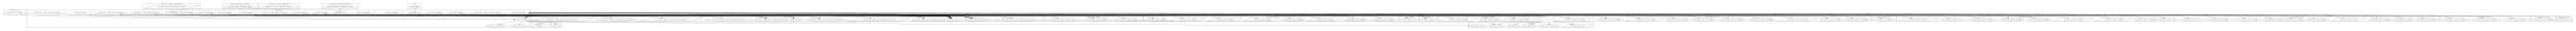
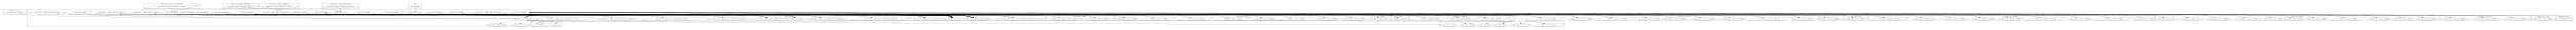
  digraph {
    fontname="Liberation Mono"
    node [fontname="Liberation Mono" shape=ellipse]
    edge [arrowhead=dot fontname="Liberation Mono"]
    "Mojolicious::Routes::BEGIN@6"
    "Mojolicious::Routes::BEGIN@9" [shape=box]
    "Mojolicious::Routes::BEGIN@10"
    "Mojolicious::Routes::hide"
    "Mojolicious::Routes::new" [shape=hexagon]
    "Mojolicious::Routes::BEGIN@2" [shape=parallelogram]
    "Mojolicious::Routes::BEGIN@4"
    "Mojolicious::Routes::BEGIN@11" [shape=box]
    "Mojolicious::Routes::BEGIN@5" [shape=box]
    "Mojolicious::Routes::BEGIN@7" [shape=hexagon]
    "Mojolicious::Routes::BEGIN@8" [shape=hexagon]
    "Mojo::Command::start"
    "Mojolicious::Plugin::DefaultHelpers::register" [shape=parallelogram]
    "Mojolicious::Renderer::BEGIN@6"
    "Mojolicious::Renderer::new" [shape=hexagon]
    "Mojolicious::Renderer::BEGIN@5"
    "Mojolicious::Renderer::BEGIN@8" [shape=hexagon]
    "Mojolicious::Renderer::add_helper" [shape=parallelogram]
    "Mojolicious::Renderer::BEGIN@4" [shape=box]
    "Mojolicious::Renderer::BEGIN@7" [shape=parallelogram]
+   "Mojolicious::Renderer::BEGIN@9"
    n22 [label="Mojolicious::Renderer::DESTROY@2" shape=parallelogram]
    "Mojo::EventEmitter::on" [shape=box]
    "Mojolicious::Types::BEGIN@2"
    "Exporter::import" [shape=hexagon]
    "Mojolicious::Plugin::PoweredBy::register"
    "Mojolicious::Plugin::TagHelpers::register" [shape=hexagon]
    "Mojo::Home::mojo_lib_dir" [shape=parallelogram]
    "Mojo::Home::new"
    "Mojo::Home::rel_file"
    "Mojo::Home::parse"
    "Mojo::Home::rel_dir"
    "Mojo::Home::slurp_rel_file"
    "Mojolicious::Plugin::RequestTimer::register"
    "Mojolicious::Commands::BEGIN@5" [shape=parallelogram]
    "Mojolicious::Commands::BEGIN@2" [shape=box]
    "Mojolicious::Commands::BEGIN@23" [shape=parallelogram]
    "Mojo::Base::__ANON__[(eval 177)[Mojo/Base.pm:98]:8]" [shape=parallelogram]
    "Mojo::Base::__ANON__[(eval 140)[Mojo/Base.pm:98]:8]" [shape=parallelogram]
    "Mojo::Base::__ANON__[Mojo/Base.pm:41]"
    "Mojo::Base::__ANON__[(eval 119)[Mojo/Base.pm:98]:8]" [shape=hexagon]
    "Mojo::Base::new"
    "Mojo::Base::__ANON__[(eval 180)[Mojo/Base.pm:98]:8]" [shape=hexagon]
    "Mojo::Base::import" [shape=box]
    "Mojo::Base::__ANON__[(eval 159)[Mojo/Base.pm:98]:7]"
    "Mojo::Base::__ANON__[(eval 179)[Mojo/Base.pm:98]:8]" [shape=box]
    "Mojo::Base::__ANON__[(eval 183)[Mojo/Base.pm:98]:8]"
    "Mojo::Base::__ANON__[(eval 142)[Mojo/Base.pm:98]:8]" [shape=parallelogram]
    "Mojo::Base::__ANON__[(eval 178)[Mojo/Base.pm:98]:8]" [shape=box]
    "main::RUNTIME"
    "Mojolicious::Lite::import"
    "Mojolicious::Static::BEGIN@6"
    "Mojolicious::Static::BEGIN@10" [shape=hexagon]
    "Mojolicious::Static::BEGIN@8"
    "Mojolicious::Static::BEGIN@4" [shape=parallelogram]
    "Mojolicious::Static::BEGIN@5"
    "Mojolicious::Static::BEGIN@2" [shape=parallelogram]
    "Mojolicious::Static::BEGIN@7" [shape=parallelogram]
    "Mojolicious::Static::BEGIN@9" [shape=parallelogram]
    n60 [label="Exporter::Sessions::BEGIN@4" shape=hexagon]
    "Mojolicious::Sessions::BEGIN@5" [shape=hexagon]
    "Mojolicious::Sessions::BEGIN@2" [shape=hexagon]
    "UNIVERSAL::can" [shape=parallelogram]
    "Mojo::new"
    "Mojolicious::Controller::BEGIN@2" [shape=parallelogram]
    "Mojolicious::Controller::BEGIN@5"
    "Mojolicious::Controller::BEGIN@8" [shape=parallelogram]
    "Mojolicious::Controller::BEGIN@10"
    "Mojolicious::Controller::BEGIN@4" [shape=box]
    "Mojolicious::Controller::BEGIN@12" [shape=parallelogram]
    "Mojolicious::Controller::BEGIN@9"
    "Mojolicious::Controller::BEGIN@11"
    "Mojolicious::Controller::BEGIN@7"
    "Mojolicious::Controller::BEGIN@6" [shape=box]
-   "Mojolicious::Plugins::BEGIN@2" [shape=hexagon]
    "Mojolicious::Plugins::BEGIN@4" [shape=hexagon]
    "Mojolicious::Plugins::register_plugin" [shape=hexagon]
    "Mojo::Asset::File::DESTROY"
    "Mojolicious::plugin" [shape=parallelogram]
    "Mojolicious::BEGIN@11" [shape=parallelogram]
    "Mojolicious::CORE:ftewrite"
    "Mojolicious::BEGIN@2" [shape=box]
    "Mojolicious::start"
    "Mojolicious::BEGIN@4"
    "Mojolicious::__ANON__[Mojolicious.pm:18]"
    "Mojolicious::BEGIN@5" [shape=parallelogram]
    "Mojolicious::BEGIN@6" [shape=hexagon]
    "Mojolicious::helper" [shape=box]
    "Mojolicious::__ANON__[Mojolicious.pm:20]" [shape=hexagon]
    "Mojolicious::__ANON__[Mojolicious.pm:19]" [shape=box]
    "Mojolicious::BEGIN@10" [shape=parallelogram]
    "Mojolicious::__ANON__[Mojolicious.pm:17]" [shape=hexagon]
    "Mojolicious::BEGIN@8" [shape=hexagon]
    "Mojolicious::__ANON__[Mojolicious.pm:31]"
    "Mojolicious::new"
    "Mojolicious::BEGIN@12" [shape=hexagon]
    "Mojolicious::hook" [shape=hexagon]
    "Mojolicious::BEGIN@13" [shape=hexagon]
    "Mojolicious::BEGIN@9" [shape=hexagon]
    "Mojolicious::BEGIN@7" [shape=box]
    "Mojolicious::startup" [shape=hexagon]
    subgraph cluster_1 {
      label="Mojolicious::Routes"
      "Mojolicious::Routes::BEGIN@6"
      "Mojolicious::Routes::BEGIN@9"
      "Mojolicious::Routes::BEGIN@10"
      "Mojolicious::Routes::hide"
      "Mojolicious::Routes::new"
      "Mojolicious::Routes::BEGIN@2"
      "Mojolicious::Routes::BEGIN@4"
      "Mojolicious::Routes::BEGIN@11"
      "Mojolicious::Routes::BEGIN@5"
      "Mojolicious::Routes::BEGIN@7"
      "Mojolicious::Routes::BEGIN@8"
    }
    subgraph cluster_2 {
      label="Mojo::Command"
      "Mojo::Command::start"
    }
    subgraph cluster_3 {
      label="Mojolicious::Plugin::DefaultHelpers"
      "Mojolicious::Plugin::DefaultHelpers::register"
    }
    subgraph cluster_4 {
      label="Mojolicious::Renderer"
      "Mojolicious::Renderer::BEGIN@6"
      "Mojolicious::Renderer::new"
      "Mojolicious::Renderer::BEGIN@5"
      "Mojolicious::Renderer::BEGIN@8"
      "Mojolicious::Renderer::add_helper"
      "Mojolicious::Renderer::BEGIN@4"
      "Mojolicious::Renderer::BEGIN@7"
+     "Mojolicious::Renderer::BEGIN@9"
      n22
    }
    subgraph cluster_5 {
      label="Mojo::EventEmitter"
      "Mojo::EventEmitter::on"
    }
    subgraph cluster_6 {
      label="Mojolicious::Types"
      "Mojolicious::Types::BEGIN@2"
    }
    subgraph cluster_7 {
      label=Exporter
      "Exporter::import"
    }
    subgraph cluster_8 {
      label="Mojolicious::Plugin::PoweredBy"
      "Mojolicious::Plugin::PoweredBy::register"
    }
    subgraph cluster_9 {
      label="Mojolicious::Plugin::TagHelpers"
      "Mojolicious::Plugin::TagHelpers::register"
    }
    subgraph cluster_10 {
      label="Mojo::Home"
      "Mojo::Home::mojo_lib_dir"
      "Mojo::Home::new"
      "Mojo::Home::rel_file"
      "Mojo::Home::parse"
      "Mojo::Home::rel_dir"
      "Mojo::Home::slurp_rel_file"
    }
    subgraph cluster_11 {
      label="Mojolicious::Plugin::RequestTimer"
      "Mojolicious::Plugin::RequestTimer::register"
    }
    subgraph cluster_12 {
      label="Mojolicious::Commands"
      "Mojolicious::Commands::BEGIN@5"
      "Mojolicious::Commands::BEGIN@2"
      "Mojolicious::Commands::BEGIN@23"
    }
    subgraph cluster_13 {
      label="Mojo::Base"
      "Mojo::Base::__ANON__[(eval 177)[Mojo/Base.pm:98]:8]"
      "Mojo::Base::__ANON__[(eval 140)[Mojo/Base.pm:98]:8]"
      "Mojo::Base::__ANON__[Mojo/Base.pm:41]"
      "Mojo::Base::__ANON__[(eval 119)[Mojo/Base.pm:98]:8]"
      "Mojo::Base::new"
      "Mojo::Base::__ANON__[(eval 180)[Mojo/Base.pm:98]:8]"
      "Mojo::Base::import"
      "Mojo::Base::__ANON__[(eval 159)[Mojo/Base.pm:98]:7]"
      "Mojo::Base::__ANON__[(eval 179)[Mojo/Base.pm:98]:8]"
      "Mojo::Base::__ANON__[(eval 183)[Mojo/Base.pm:98]:8]"
      "Mojo::Base::__ANON__[(eval 142)[Mojo/Base.pm:98]:8]"
      "Mojo::Base::__ANON__[(eval 178)[Mojo/Base.pm:98]:8]"
    }
    subgraph cluster_14 {
      label=main
      "main::RUNTIME"
    }
    subgraph cluster_15 {
      label="Mojolicious::Lite"
      "Mojolicious::Lite::import"
    }
    subgraph cluster_16 {
      label="Mojolicious::Static"
      "Mojolicious::Static::BEGIN@6"
      "Mojolicious::Static::BEGIN@10"
      "Mojolicious::Static::BEGIN@8"
      "Mojolicious::Static::BEGIN@4"
      "Mojolicious::Static::BEGIN@5"
      "Mojolicious::Static::BEGIN@2"
      "Mojolicious::Static::BEGIN@7"
      "Mojolicious::Static::BEGIN@9"
    }
    subgraph cluster_17 {
      label="Mojolicious::Sessions"
      n60
      "Mojolicious::Sessions::BEGIN@5"
      "Mojolicious::Sessions::BEGIN@2"
    }
    subgraph cluster_18 {
      label=UNIVERSAL
      "UNIVERSAL::can"
    }
    subgraph cluster_19 {
      label=Mojo
      "Mojo::new"
    }
    subgraph cluster_20 {
      label="Mojolicious::Controller"
      "Mojolicious::Controller::BEGIN@2"
      "Mojolicious::Controller::BEGIN@5"
      "Mojolicious::Controller::BEGIN@8"
      "Mojolicious::Controller::BEGIN@10"
      "Mojolicious::Controller::BEGIN@4"
      "Mojolicious::Controller::BEGIN@12"
      "Mojolicious::Controller::BEGIN@9"
      "Mojolicious::Controller::BEGIN@11"
      "Mojolicious::Controller::BEGIN@7"
      "Mojolicious::Controller::BEGIN@6"
    }
    subgraph cluster_21 {
      label="Mojolicious::Plugins"
-     "Mojolicious::Plugins::BEGIN@2"
      "Mojolicious::Plugins::BEGIN@4"
      "Mojolicious::Plugins::register_plugin"
    }
    subgraph cluster_22 {
      label="Mojo::Asset::File"
      "Mojo::Asset::File::DESTROY"
    }
    subgraph cluster_23 {
      label=Mojolicious
      "Mojolicious::plugin"
      "Mojolicious::BEGIN@11"
      "Mojolicious::CORE:ftewrite"
      "Mojolicious::BEGIN@2"
      "Mojolicious::start"
      "Mojolicious::BEGIN@4"
      "Mojolicious::__ANON__[Mojolicious.pm:18]"
      "Mojolicious::BEGIN@5"
      "Mojolicious::BEGIN@6"
      "Mojolicious::helper"
      "Mojolicious::__ANON__[Mojolicious.pm:20]"
      "Mojolicious::__ANON__[Mojolicious.pm:19]"
      "Mojolicious::BEGIN@10"
      "Mojolicious::__ANON__[Mojolicious.pm:17]"
      "Mojolicious::BEGIN@8"
      "Mojolicious::__ANON__[Mojolicious.pm:31]"
      "Mojolicious::new"
      "Mojolicious::BEGIN@12"
      "Mojolicious::hook"
      "Mojolicious::BEGIN@13"
      "Mojolicious::BEGIN@9"
      "Mojolicious::BEGIN@7"
      "Mojolicious::startup"
    }
    "Mojolicious::Plugin::DefaultHelpers::register" -> "Mojolicious::helper" [arrowhead=tee]
    "Mojolicious::Plugin::PoweredBy::register" -> "Mojolicious::hook" [arrowhead=tee]
    "Mojolicious::Plugin::TagHelpers::register" -> "Mojolicious::helper" [arrowhead=tee]
    "Mojolicious::Plugin::RequestTimer::register" -> "Mojolicious::hook" [arrowhead=box]
    "Mojo::Base::__ANON__[(eval 177)[Mojo/Base.pm:98]:8]" -> "Mojolicious::__ANON__[Mojolicious.pm:17]"
    "Mojo::Base::__ANON__[(eval 180)[Mojo/Base.pm:98]:8]" -> "Mojolicious::__ANON__[Mojolicious.pm:20]" [arrowhead=tee]
    "Mojo::Base::import" -> "Mojolicious::BEGIN@11" [arrowhead=box]
    "Mojo::Base::import" -> "Mojolicious::BEGIN@2"
    "Mojo::Base::import" -> "Mojolicious::BEGIN@4" [arrowhead=box]
    "Mojo::Base::import" -> "Mojolicious::BEGIN@5" [arrowhead=tee]
    "Mojo::Base::import" -> "Mojolicious::BEGIN@6"
    "Mojo::Base::import" -> "Mojolicious::BEGIN@10" [arrowhead=tee]
    "Mojo::Base::import" -> "Mojolicious::BEGIN@8"
    "Mojo::Base::import" -> "Mojolicious::BEGIN@12" [arrowhead=box]
    "Mojo::Base::import" -> "Mojolicious::BEGIN@13" [arrowhead=tee]
    "Mojo::Base::import" -> "Mojolicious::BEGIN@9" [arrowhead=box]
    "Mojo::Base::import" -> "Mojolicious::BEGIN@7"
    "Mojo::Base::__ANON__[(eval 179)[Mojo/Base.pm:98]:8]" -> "Mojolicious::__ANON__[Mojolicious.pm:19]" [arrowhead=box]
    "Mojo::Base::__ANON__[(eval 183)[Mojo/Base.pm:98]:8]" -> "Mojolicious::__ANON__[Mojolicious.pm:31]"
    "Mojo::Base::__ANON__[(eval 178)[Mojo/Base.pm:98]:8]" -> "Mojolicious::__ANON__[Mojolicious.pm:18]"
    "main::RUNTIME" -> "Mojolicious::start"
    "Mojolicious::Lite::import" -> "Mojolicious::new" [arrowhead=tee]
    "Mojolicious::plugin" -> "Mojo::Base::__ANON__[(eval 178)[Mojo/Base.pm:98]:8]" [arrowhead=box]
    "Mojolicious::plugin" -> "Mojolicious::Plugins::register_plugin"
    "Mojolicious::plugin" -> "Mojolicious::new" [arrowhead=tee]
    "Mojolicious::BEGIN@11" -> "Mojo::Base::__ANON__[Mojo/Base.pm:41]" [arrowhead=tee]
    "Mojolicious::BEGIN@11" -> "Mojo::Base::import"
    "Mojolicious::BEGIN@11" -> "Mojolicious::Static::BEGIN@6" [arrowhead=box]
    "Mojolicious::BEGIN@11" -> "Mojolicious::Static::BEGIN@10"
    "Mojolicious::BEGIN@11" -> "Mojolicious::Static::BEGIN@8"
    "Mojolicious::BEGIN@11" -> "Mojolicious::Static::BEGIN@4" [arrowhead=tee]
    "Mojolicious::BEGIN@11" -> "Mojolicious::Static::BEGIN@5" [arrowhead=box]
    "Mojolicious::BEGIN@11" -> "Mojolicious::Static::BEGIN@2" [arrowhead=tee]
    "Mojolicious::BEGIN@11" -> "Mojolicious::Static::BEGIN@7" [arrowhead=tee]
    "Mojolicious::BEGIN@11" -> "Mojolicious::Static::BEGIN@9"
    "Mojolicious::BEGIN@2" -> "Mojo::Base::import" [arrowhead=tee]
    "Mojolicious::start" -> "Mojo::Command::start" [arrowhead=box]
    "Mojolicious::BEGIN@4" -> "Exporter::import"
    "Mojolicious::__ANON__[Mojolicious.pm:18]" -> "Mojo::Base::new"
    "Mojolicious::BEGIN@5" -> "Mojolicious::Commands::BEGIN@5" [arrowhead=box]
    "Mojolicious::BEGIN@5" -> "Mojolicious::Commands::BEGIN@2"
    "Mojolicious::BEGIN@5" -> "Mojolicious::Commands::BEGIN@23" [arrowhead=tee]
    "Mojolicious::BEGIN@5" -> "Mojo::Base::__ANON__[Mojo/Base.pm:41]" [arrowhead=box]
    "Mojolicious::BEGIN@5" -> "Mojo::Base::import" [arrowhead=tee]
    "Mojolicious::BEGIN@6" -> "Mojo::Home::mojo_lib_dir" [arrowhead=box]
    "Mojolicious::BEGIN@6" -> "Mojo::Home::new" [arrowhead=tee]
    "Mojolicious::BEGIN@6" -> "Mojo::Home::parse"
    "Mojolicious::BEGIN@6" -> "Mojo::Home::rel_dir" [arrowhead=tee]
    "Mojolicious::BEGIN@6" -> "Mojo::Home::slurp_rel_file" [arrowhead=box]
    "Mojolicious::BEGIN@6" -> "Mojo::Base::__ANON__[Mojo/Base.pm:41]" [arrowhead=box]
    "Mojolicious::BEGIN@6" -> "Mojo::Base::import" [arrowhead=tee]
    "Mojolicious::BEGIN@6" -> "Mojolicious::Controller::BEGIN@2" [arrowhead=box]
    "Mojolicious::BEGIN@6" -> "Mojolicious::Controller::BEGIN@5" [arrowhead=box]
    "Mojolicious::BEGIN@6" -> "Mojolicious::Controller::BEGIN@8" [arrowhead=box]
    "Mojolicious::BEGIN@6" -> "Mojolicious::Controller::BEGIN@10"
    "Mojolicious::BEGIN@6" -> "Mojolicious::Controller::BEGIN@4" [arrowhead=box]
    "Mojolicious::BEGIN@6" -> "Mojolicious::Controller::BEGIN@12" [arrowhead=tee]
    "Mojolicious::BEGIN@6" -> "Mojolicious::Controller::BEGIN@9" [arrowhead=tee]
    "Mojolicious::BEGIN@6" -> "Mojolicious::Controller::BEGIN@11"
    "Mojolicious::BEGIN@6" -> "Mojolicious::Controller::BEGIN@7" [arrowhead=tee]
    "Mojolicious::BEGIN@6" -> "Mojolicious::Controller::BEGIN@6" [arrowhead=box]
    "Mojolicious::BEGIN@6" -> "Mojo::Asset::File::DESTROY"
    "Mojolicious::helper" -> "Mojolicious::Renderer::add_helper" [arrowhead=box]
    "Mojolicious::helper" -> "Mojo::Base::__ANON__[(eval 140)[Mojo/Base.pm:98]:8]" [arrowhead=box]
    "Mojolicious::helper" -> "Mojo::Base::__ANON__[(eval 179)[Mojo/Base.pm:98]:8]"
    "Mojolicious::__ANON__[Mojolicious.pm:20]" -> "Mojolicious::Routes::new" [arrowhead=box]
    "Mojolicious::__ANON__[Mojolicious.pm:19]" -> "Mojolicious::Renderer::new"
    "Mojolicious::BEGIN@10" -> "Mojo::Base::__ANON__[Mojo/Base.pm:41]"
    "Mojolicious::BEGIN@10" -> "Mojo::Base::new" [arrowhead=tee]
    "Mojolicious::BEGIN@10" -> "Mojo::Base::import"
    "Mojolicious::BEGIN@10" -> n60
    "Mojolicious::BEGIN@10" -> "Mojolicious::Sessions::BEGIN@5" [arrowhead=box]
    "Mojolicious::BEGIN@10" -> "Mojolicious::Sessions::BEGIN@2"
    "Mojolicious::BEGIN@8" -> "Mojolicious::Renderer::BEGIN@6"
    "Mojolicious::BEGIN@8" -> "Mojolicious::Renderer::BEGIN@5" [arrowhead=box]
    "Mojolicious::BEGIN@8" -> "Mojolicious::Renderer::BEGIN@8" [arrowhead=tee]
    "Mojolicious::BEGIN@8" -> "Mojolicious::Renderer::BEGIN@4" [arrowhead=tee]
    "Mojolicious::BEGIN@8" -> "Mojolicious::Renderer::BEGIN@7" [arrowhead=tee]
+   "Mojolicious::BEGIN@8" -> "Mojolicious::Renderer::BEGIN@9" [arrowhead=tee]
    "Mojolicious::BEGIN@8" -> n22 [arrowhead=tee]
    "Mojolicious::BEGIN@8" -> "Mojo::Base::__ANON__[Mojo/Base.pm:41]" [arrowhead=tee]
    "Mojolicious::BEGIN@8" -> "Mojo::Base::import"
    "Mojolicious::__ANON__[Mojolicious.pm:31]" -> "Mojo::Base::new" [arrowhead=box]
    "Mojolicious::new" -> "Mojolicious::Routes::hide" [arrowhead=box]
    "Mojolicious::new" -> "Mojo::Home::rel_file"
    "Mojolicious::new" -> "Mojo::Home::rel_dir" [arrowhead=box]
    "Mojolicious::new" -> "Mojo::Base::__ANON__[(eval 177)[Mojo/Base.pm:98]:8]" [arrowhead=tee]
    "Mojolicious::new" -> "Mojo::Base::__ANON__[(eval 119)[Mojo/Base.pm:98]:8]"
    "Mojolicious::new" -> "Mojo::Base::__ANON__[(eval 180)[Mojo/Base.pm:98]:8]" [arrowhead=box]
    "Mojolicious::new" -> "Mojo::Base::__ANON__[(eval 159)[Mojo/Base.pm:98]:7]" [arrowhead=tee]
    "Mojolicious::new" -> "Mojo::Base::__ANON__[(eval 179)[Mojo/Base.pm:98]:8]"
    "Mojolicious::new" -> "Mojo::Base::__ANON__[(eval 183)[Mojo/Base.pm:98]:8]" [arrowhead=box]
    "Mojolicious::new" -> "Mojo::Base::__ANON__[(eval 142)[Mojo/Base.pm:98]:8]" [arrowhead=box]
    "Mojolicious::new" -> "UNIVERSAL::can" [arrowhead=tee]
    "Mojolicious::new" -> "Mojo::new" [arrowhead=tee]
    "Mojolicious::new" -> "Mojolicious::CORE:ftewrite"
    "Mojolicious::new" -> "Mojolicious::startup"
    "Mojolicious::BEGIN@12" -> "Mojolicious::Types::BEGIN@2" [arrowhead=tee]
    "Mojolicious::BEGIN@12" -> "Mojo::Base::__ANON__[Mojo/Base.pm:41]" [arrowhead=tee]
    "Mojolicious::BEGIN@12" -> "Mojo::Base::import"
    "Mojolicious::hook" -> "Mojo::EventEmitter::on" [arrowhead=tee]
    "Mojolicious::hook" -> "Mojo::Base::__ANON__[(eval 178)[Mojo/Base.pm:98]:8]"
    "Mojolicious::BEGIN@13" -> "Exporter::import"
    "Mojolicious::BEGIN@9" -> "Mojolicious::Routes::BEGIN@6"
    "Mojolicious::BEGIN@9" -> "Mojolicious::Routes::BEGIN@9"
    "Mojolicious::BEGIN@9" -> "Mojolicious::Routes::BEGIN@10" [arrowhead=tee]
    "Mojolicious::BEGIN@9" -> "Mojolicious::Routes::BEGIN@2" [arrowhead=tee]
    "Mojolicious::BEGIN@9" -> "Mojolicious::Routes::BEGIN@4"
    "Mojolicious::BEGIN@9" -> "Mojolicious::Routes::BEGIN@11" [arrowhead=box]
    "Mojolicious::BEGIN@9" -> "Mojolicious::Routes::BEGIN@5"
    "Mojolicious::BEGIN@9" -> "Mojolicious::Routes::BEGIN@7"
    "Mojolicious::BEGIN@9" -> "Mojolicious::Routes::BEGIN@8" [arrowhead=tee]
    "Mojolicious::BEGIN@9" -> "Mojo::Base::__ANON__[Mojo/Base.pm:41]" [arrowhead=box]
    "Mojolicious::BEGIN@9" -> "Mojo::Base::import" [arrowhead=box]
    "Mojolicious::BEGIN@7" -> "Mojo::Base::__ANON__[Mojo/Base.pm:41]"
    "Mojolicious::BEGIN@7" -> "Mojo::Base::import" [arrowhead=box]
-   "Mojolicious::BEGIN@7" -> "Mojolicious::Plugins::BEGIN@2" [arrowhead=box]
    "Mojolicious::BEGIN@7" -> "Mojolicious::Plugins::BEGIN@4" [arrowhead=box]
  }
